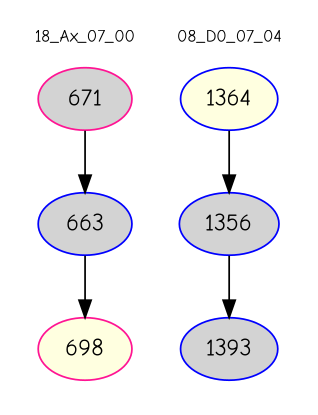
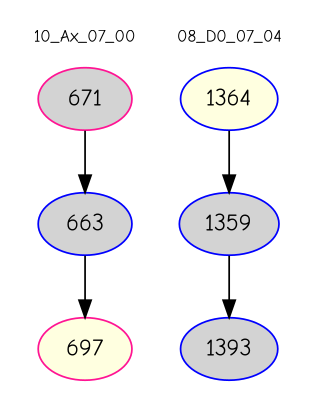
  digraph {
    fontname="Comic Neue"
    node [color=blue fillcolor=lightgrey fontname="Comic Neue" style=filled]
    edge [color=black fontname="Comic Neue"]
    n1 [color=deeppink label=671]
    n2 [label=663]
-   n3 [color=deeppink fillcolor=lightyellow label=698]
+   n3 [color=deeppink fillcolor=lightyellow label=697]
    n4 [fillcolor=lightyellow label=1364]
-   n5 [label=1356]
+   n5 [label=1359]
    n6 [label=1393]
    subgraph cluster_1 {
      color=white
      fontsize=10
-     label="18_Ax_07_00"
+     label="10_Ax_07_00"
      n1
      n2
      n3
    }
    subgraph cluster_2 {
      color=white
      fontsize=10
      label="08_D0_07_04"
      n4
      n5
      n6
    }
    n1 -> n2
    n2 -> n3
    n4 -> n5
    n5 -> n6
  }
